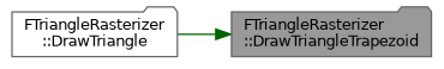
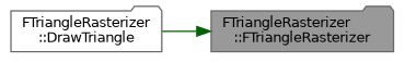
  digraph {
    rankdir=RL
    node [fontname=Helvetica fontsize=10 shape=folder style=filled]
-   n1 [color=gray40 fillcolor=grey60 fontcolor=black height=0.2 label="FTriangleRasterizer\l::DrawTriangleTrapezoid" width=0.4]
+   n1 [color=gray40 fillcolor=grey60 fontcolor=black height=0.2 label="FTriangleRasterizer\l::FTriangleRasterizer" width=0.4]
    n2 [color=grey40 fillcolor=white height=0.2 label="FTriangleRasterizer\l::DrawTriangle" width=0.4]
    n1 -> n2 [color=darkgreen dir=back fontname=Helvetica fontsize=10 labelfontname=Helvetica labelfontsize=10 style=solid]
  }
